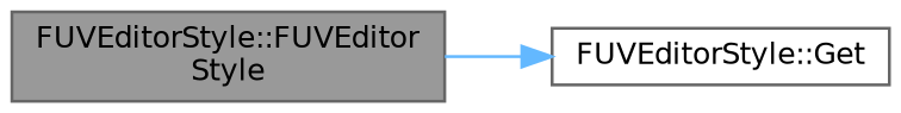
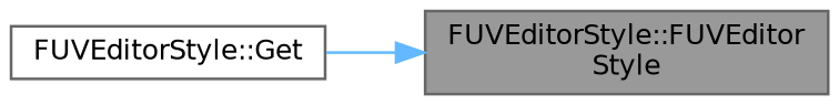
  digraph {
    rankdir=RL
    node [fontname=Helvetica fontsize=10 shape=box style=filled]
    n1 [color=gray40 fillcolor=grey60 fontcolor=black height=0.2 label="FUVEditorStyle::FUVEditor\lStyle" width=0.4]
    n2 [color=grey40 fillcolor=white height=0.2 label="FUVEditorStyle::Get" width=0.4]
-   n2 -> n1 [color=steelblue1 dir=back fontname=Helvetica fontsize=10 labelfontname=Helvetica labelfontsize=10 style=solid]
+   n1 -> n2 [color=steelblue1 dir=back fontname=Helvetica fontsize=10 labelfontname=Helvetica labelfontsize=10 style=solid]
  }
